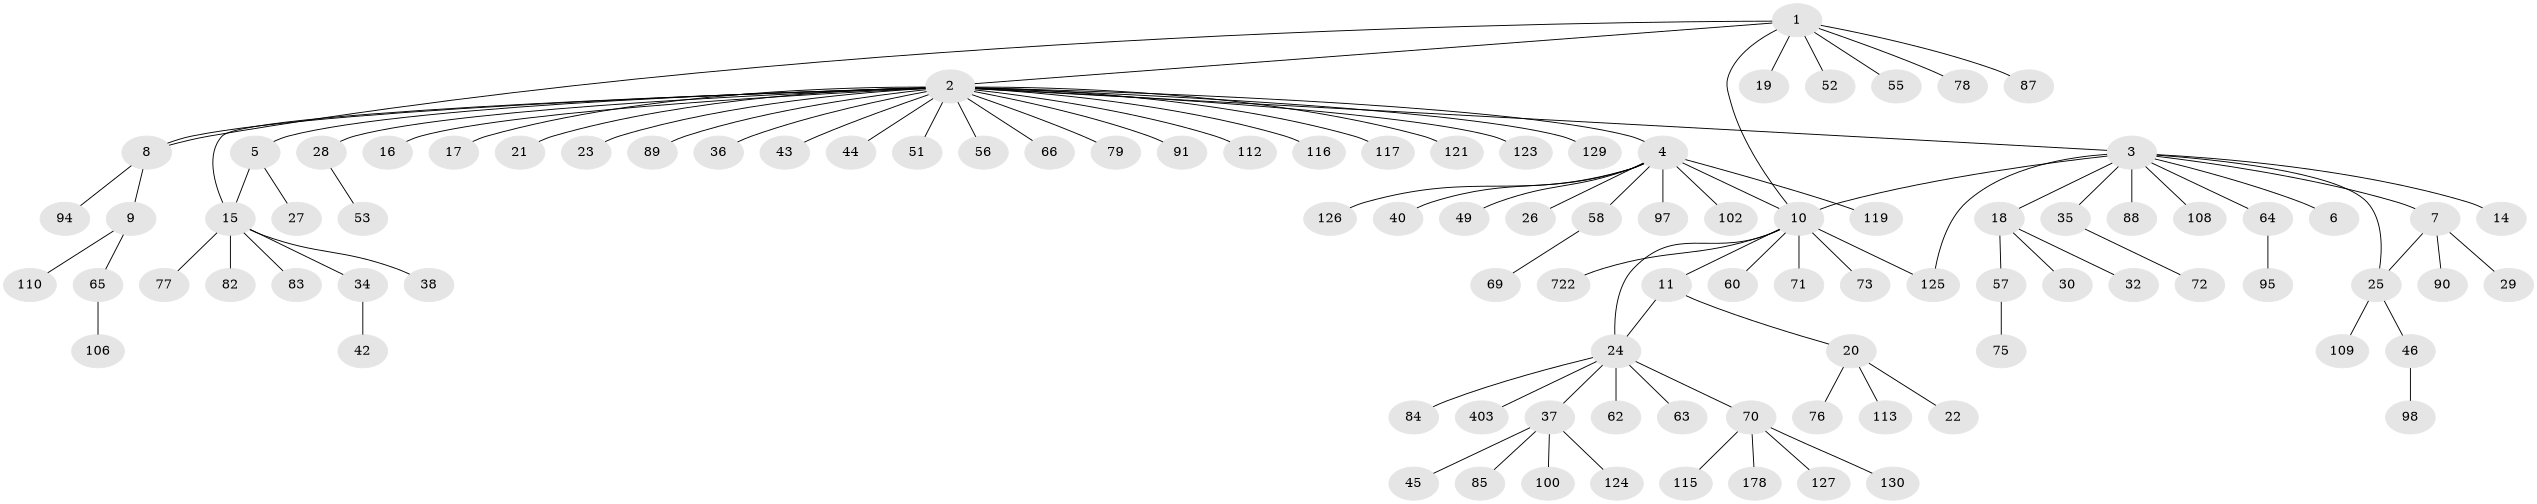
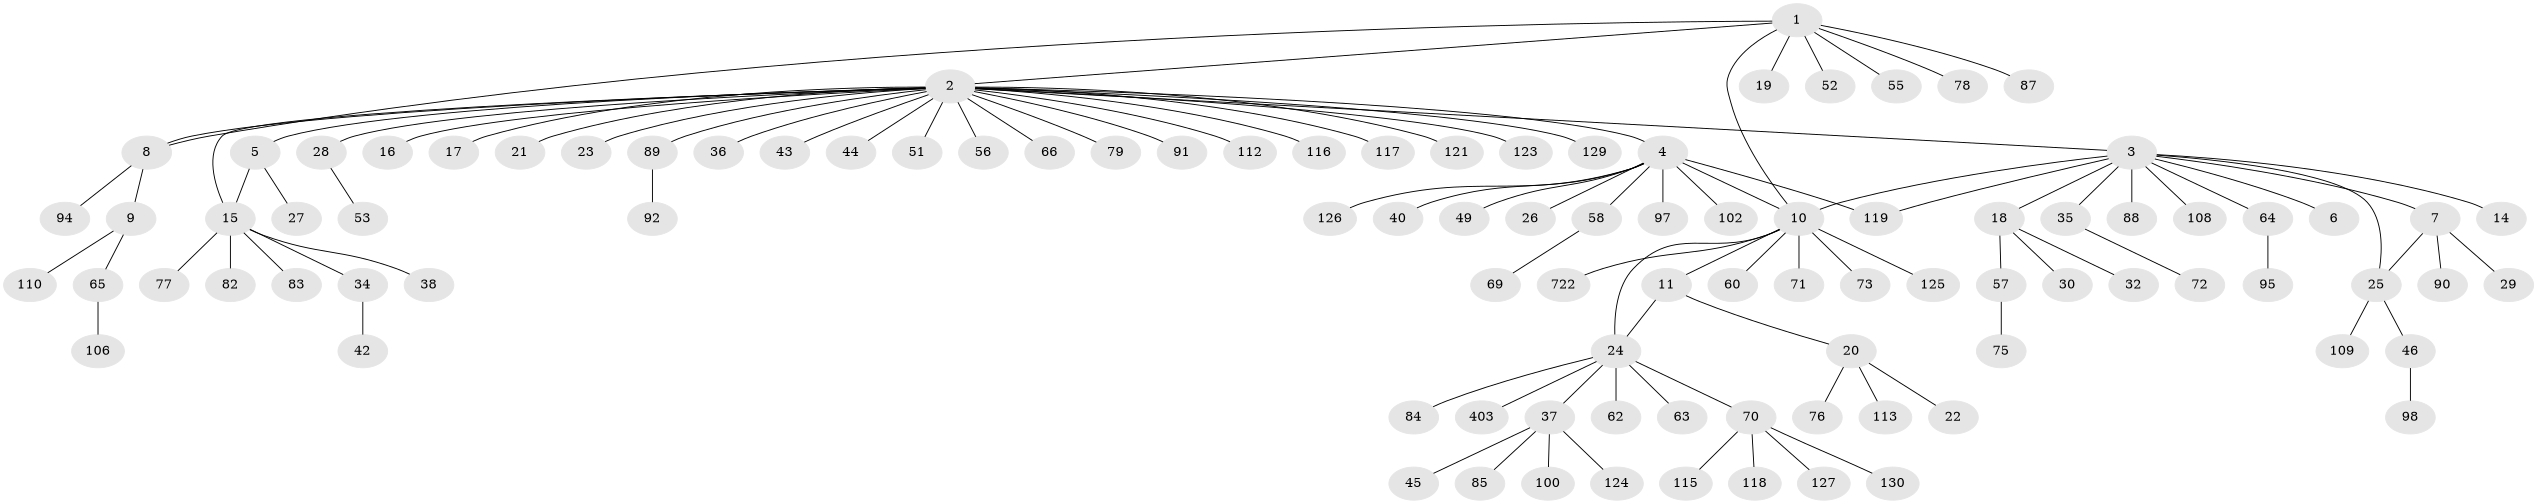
  graph {
    node [color=gray90 style=filled]
    1 [super="+101"]
    2 [super="+111"]
    8 [super="+86"]
    10 [super="+12"]
    19 [super="+128"]
    52
    55
    78
    87
    3 [super="+67"]
    4 [super="+74"]
    5 [super="+47"]
    15 [super="+41"]
    16
    17
    21
    23 [super="+48"]
    28
    36
    43
    44
    51
    56
    66 [super="+105"]
    79
    89
    91
    112
    116
    117
    121
    123
    129
    9 [super="+31"]
    94
    11 [super="+59"]
    24 [super="+33"]
    60
    71
    73
    n41 [label=722]
    125
    6
    7 [super="+13"]
    14 [super="+93"]
    18
    25 [super="+61"]
    35
    64
    88
    108
    119
    26
    40
    49
    58
    97
    102
    126
    27 [super="+114"]
    34 [super="+104"]
    38 [super="+80"]
    77
    82
    83 [super="+120"]
    53
+   92
    29
    90
    30 [super="+81"]
    32 [super="+50"]
    57
    46 [super="+68"]
    109
    72
    95
    69
    65
    110
    106
    20 [super="+39"]
    37 [super="+96"]
    62
    63
    70 [super="+99"]
    84
    n87 [label=403 super="+107"]
    22
    76
    113
    42
    75
    45 [super="+54"]
    85
    100
    124
    115
-   118 [label=178]
+   118
    127
    130
    98
    1 -- 2
    1 -- 8
    1 -- 10
    1 -- 19
    1 -- 52
    1 -- 55
    1 -- 78
    1 -- 87
    2 -- 8
    2 -- 3
    2 -- 4
    2 -- 5
    2 -- 15
    2 -- 16
    2 -- 17
    2 -- 21
    2 -- 23
    2 -- 28
    2 -- 36
    2 -- 43
    2 -- 44
    2 -- 51
    2 -- 56
    2 -- 66
    2 -- 79
    2 -- 89
    2 -- 91
    2 -- 112
    2 -- 116
    2 -- 117
    2 -- 121
    2 -- 123
    2 -- 129
    8 -- 9
    8 -- 94
    10 -- 11
    10 -- 24
    10 -- 60
    10 -- 71
    10 -- 73
    10 -- n41
    10 -- 125
    3 -- 10
    3 -- 6
    3 -- 7
    3 -- 14
    3 -- 18
    3 -- 25
    3 -- 35
    3 -- 64
    3 -- 88
    3 -- 108
-   3 -- 125
+   3 -- 119
    4 -- 10
    4 -- 119
    4 -- 26
    4 -- 40
    4 -- 49
    4 -- 58
    4 -- 97
    4 -- 102
    4 -- 126
    5 -- 15
    5 -- 27
    15 -- 34
    15 -- 38
    15 -- 77
    15 -- 82
    15 -- 83
    28 -- 53
+   89 -- 92
    9 -- 65
    9 -- 110
    11 -- 24
    11 -- 20
    24 -- 37
    24 -- 62
    24 -- 63
    24 -- 70
    24 -- 84
    24 -- n87
    7 -- 25
    7 -- 29
    7 -- 90
    18 -- 30
    18 -- 32
    18 -- 57
    25 -- 46
    25 -- 109
    35 -- 72
    64 -- 95
    58 -- 69
    34 -- 42
    57 -- 75
    46 -- 98
    65 -- 106
    20 -- 22
    20 -- 76
    20 -- 113
    37 -- 45
    37 -- 85
    37 -- 100
    37 -- 124
    70 -- 115
    70 -- 118
    70 -- 127
    70 -- 130
  }
